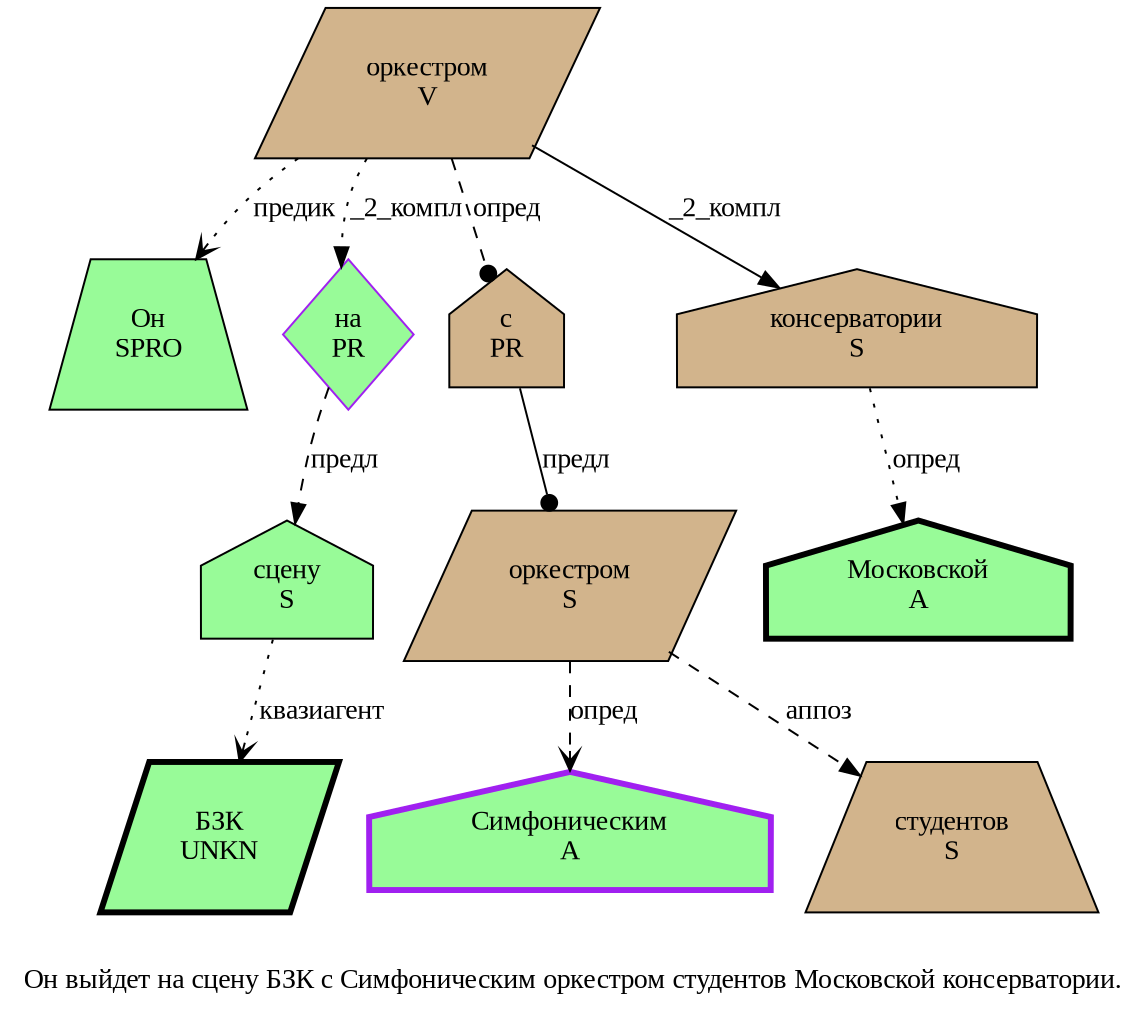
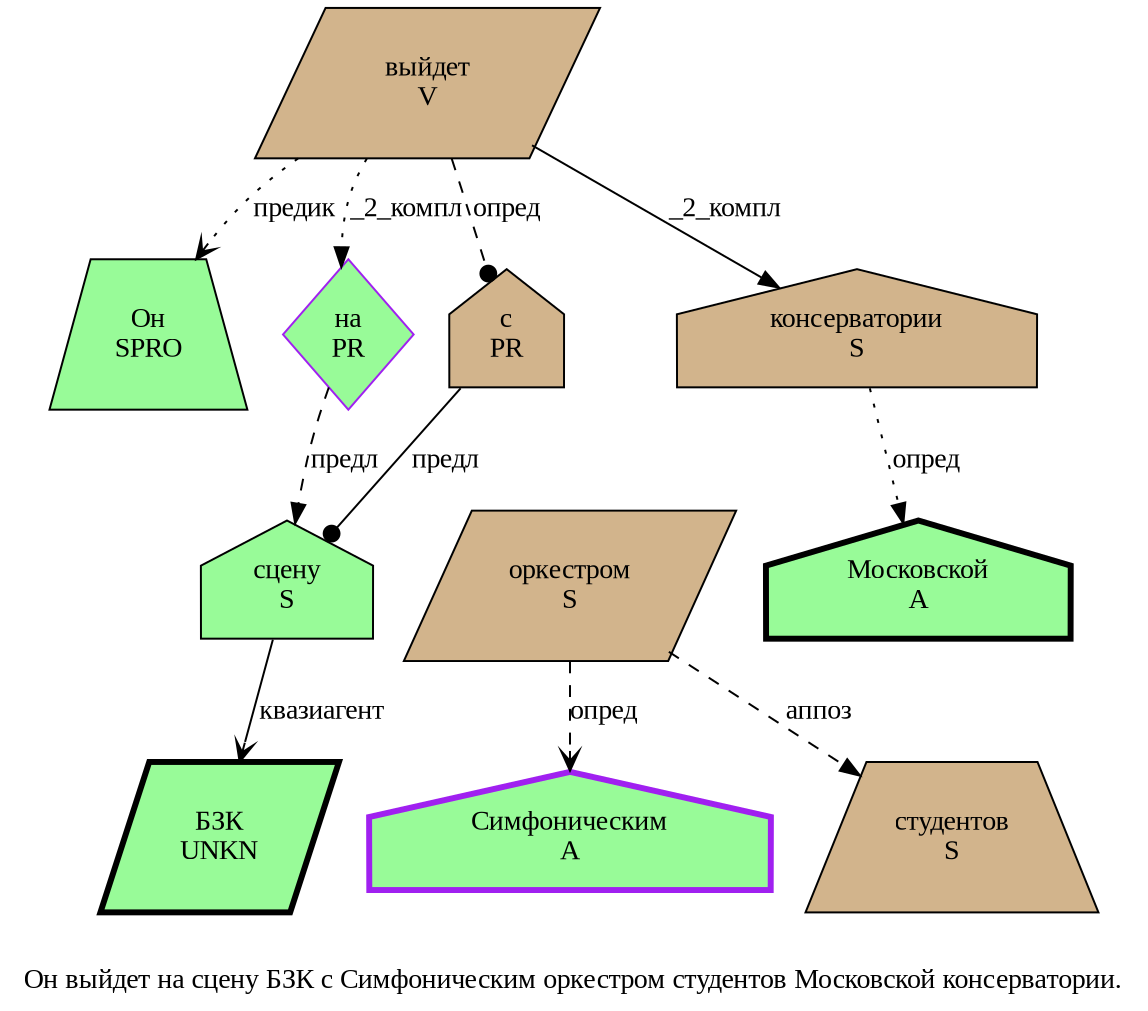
  digraph {
    fontname="Liberation Serif"
    label="Он выйдет на сцену БЗК с Симфоническим оркестром студентов Московской консерватории."
    node [color=black fillcolor=palegreen fontname="Liberation Serif" penwidth=1 shape=house style=filled]
    edge [arrowhead=normal fontname="Liberation Serif" style=dotted]
    n1 [label="Он\nSPRO" shape=trapezium]
-   n2 [fillcolor=tan label="оркестром\nV" shape=parallelogram]
+   n2 [fillcolor=tan label="выйдет\nV" shape=parallelogram]
    n3 [color=purple label="на\nPR" shape=diamond]
    n4 [fillcolor=tan label="с\nPR"]
    n5 [fillcolor=tan label="консерватории\nS"]
    n6 [label="сцену\nS"]
    n7 [fillcolor=tan label="оркестром\nS" shape=parallelogram]
    n8 [label="Московской\nA" penwidth=3]
    n9 [label="БЗК\nUNKN" penwidth=3 shape=parallelogram]
    n10 [color=purple label="Симфоническим\nA" penwidth=3]
    n11 [fillcolor=tan label="студентов\nS" shape=trapezium]
    n2 -> n1 [arrowhead=vee label="предик"]
    n2 -> n3 [label="_2_компл"]
    n2 -> n4 [arrowhead=dot label="опред" style=dashed]
    n2 -> n5 [label="_2_компл" style=solid]
    n3 -> n6 [label="предл" style=dashed]
-   n4 -> n7 [arrowhead=dot label="предл" style=solid]
+   n4 -> n6 [arrowhead=dot label="предл" style=solid]
    n5 -> n8 [label="опред"]
-   n6 -> n9 [arrowhead=vee label="квазиагент"]
+   n6 -> n9 [arrowhead=vee label="квазиагент" style=solid]
    n7 -> n10 [arrowhead=vee label="опред" style=dashed]
    n7 -> n11 [label="аппоз" style=dashed]
  }
